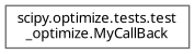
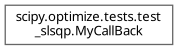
  digraph {
    rankdir=LR
    fontname="Noto Sans"
-   n1 [color=grey40 fillcolor=white fontname="Noto Sans" fontsize=10 height=0.2 label="scipy.optimize.tests.test\l_optimize.MyCallBack" shape=box style=filled width=0.4]
+   n1 [color=grey40 fillcolor=white fontname="Noto Sans" fontsize=10 height=0.2 label="scipy.optimize.tests.test\l_slsqp.MyCallBack" shape=box style=filled width=0.4]
  }
